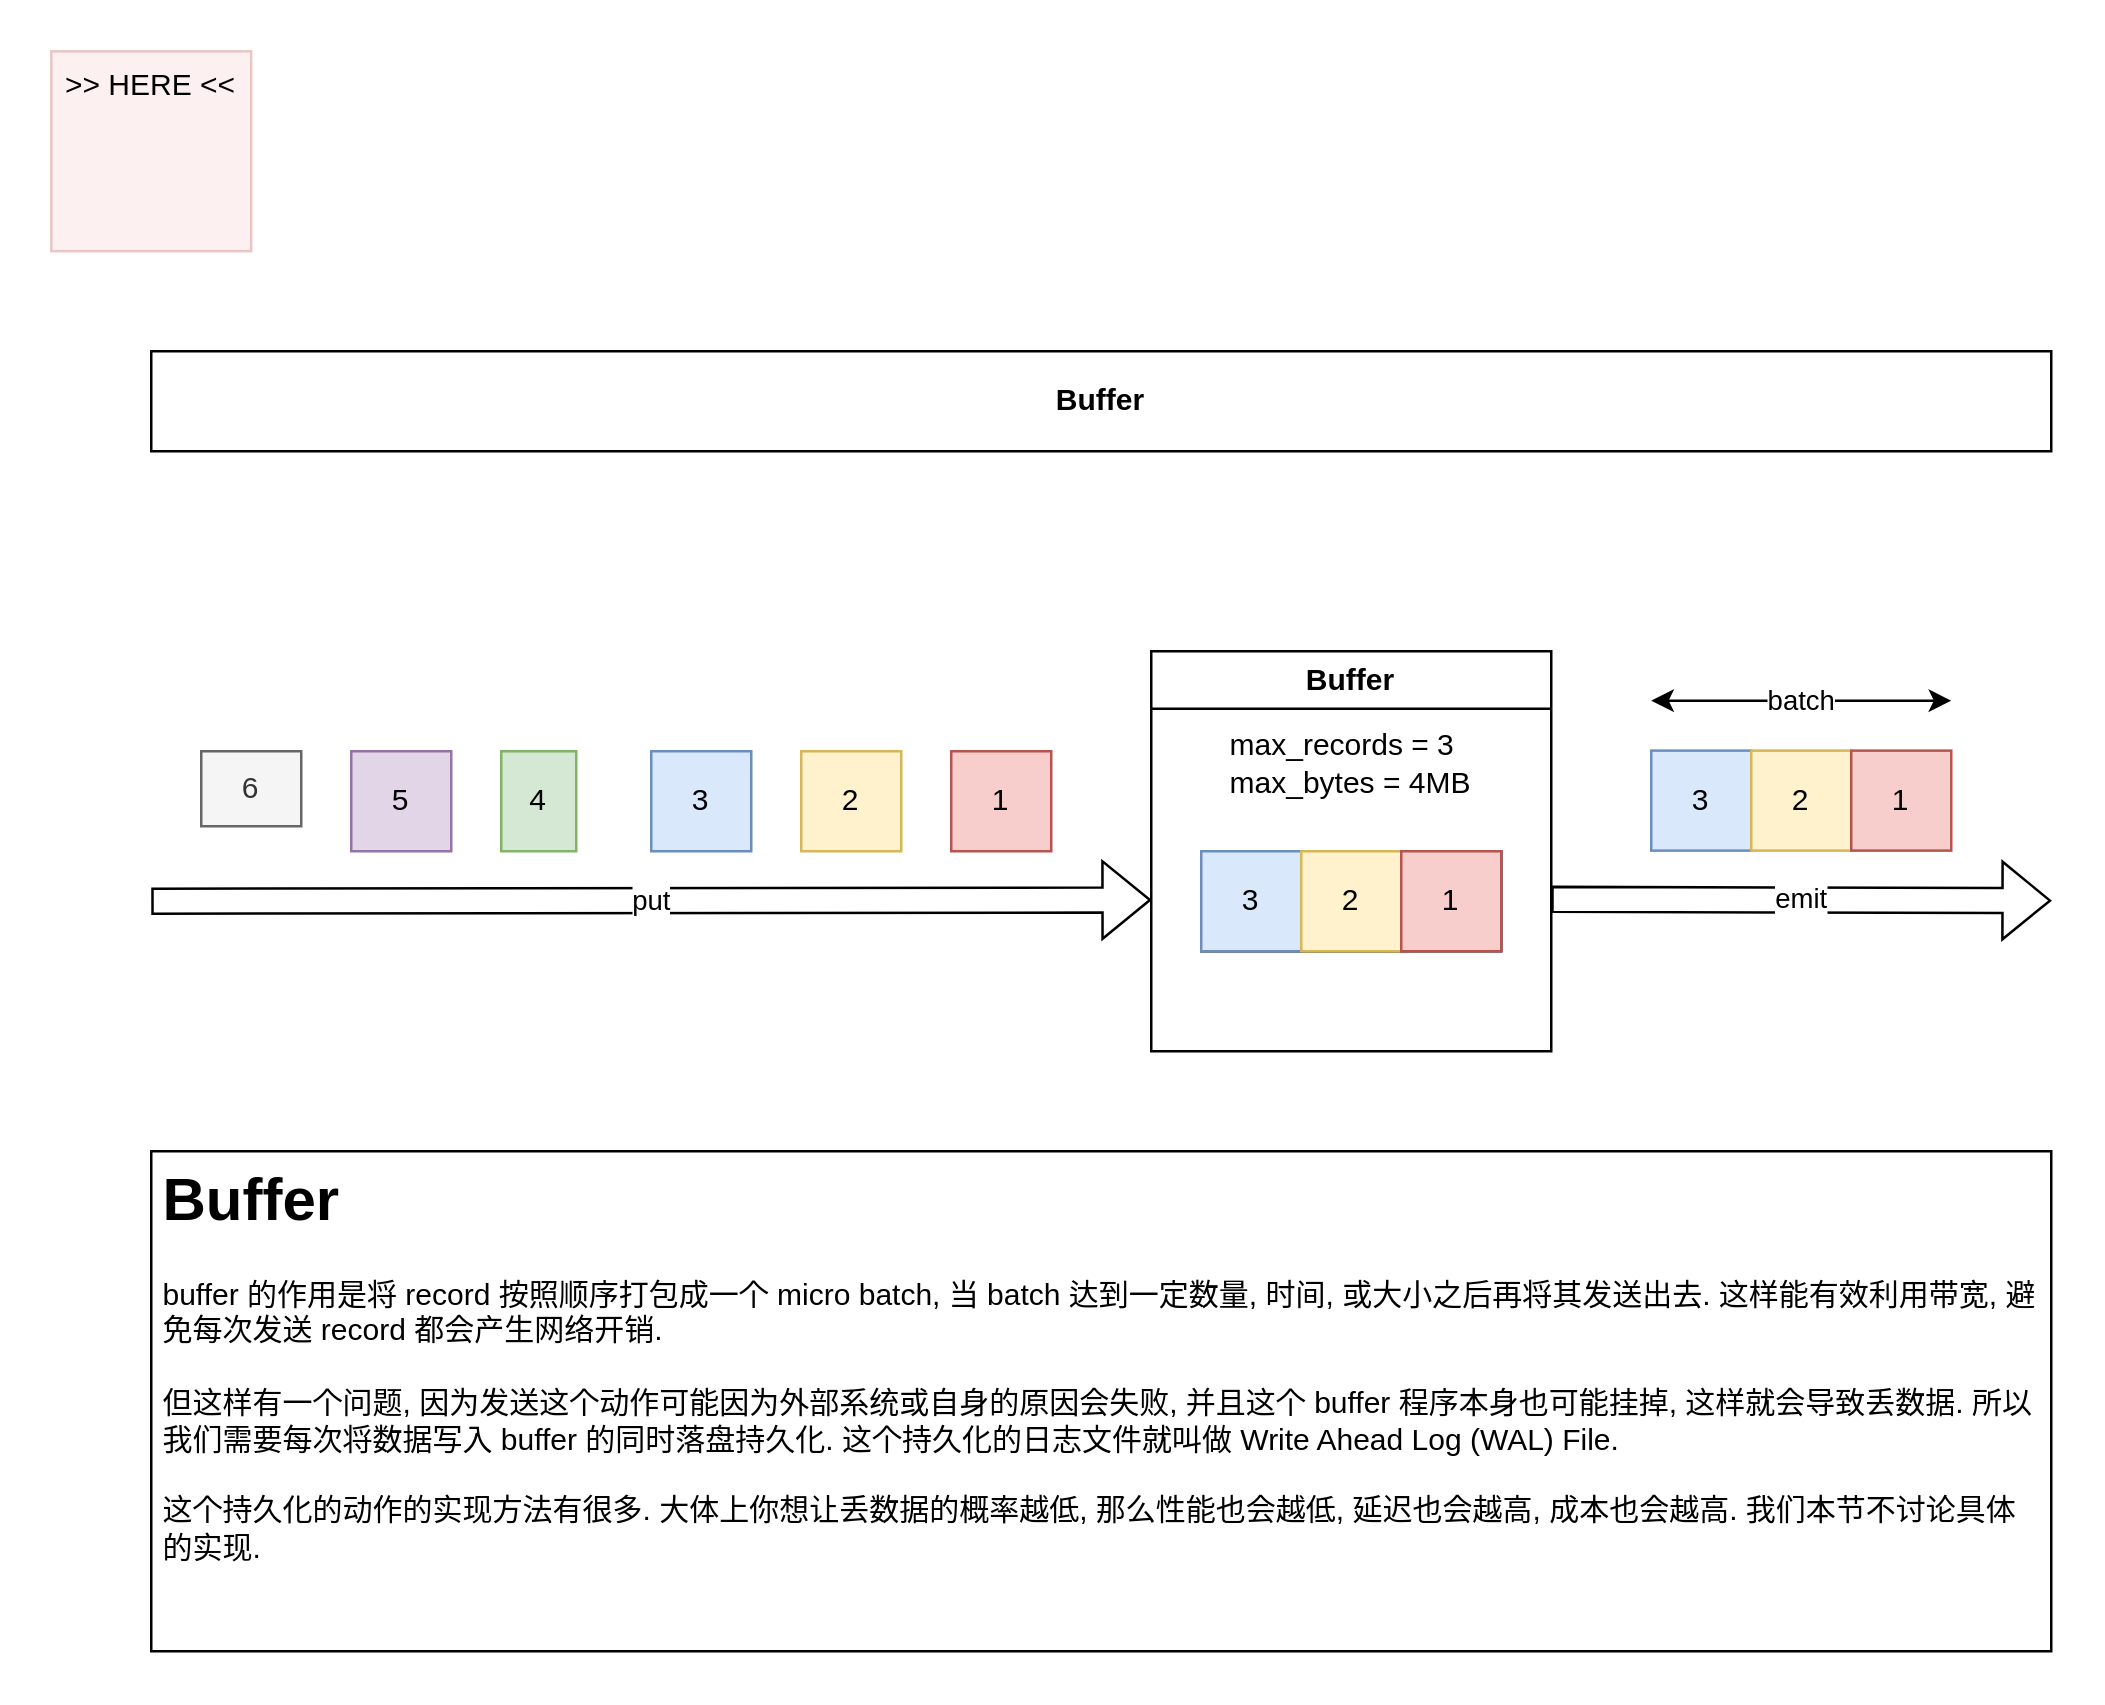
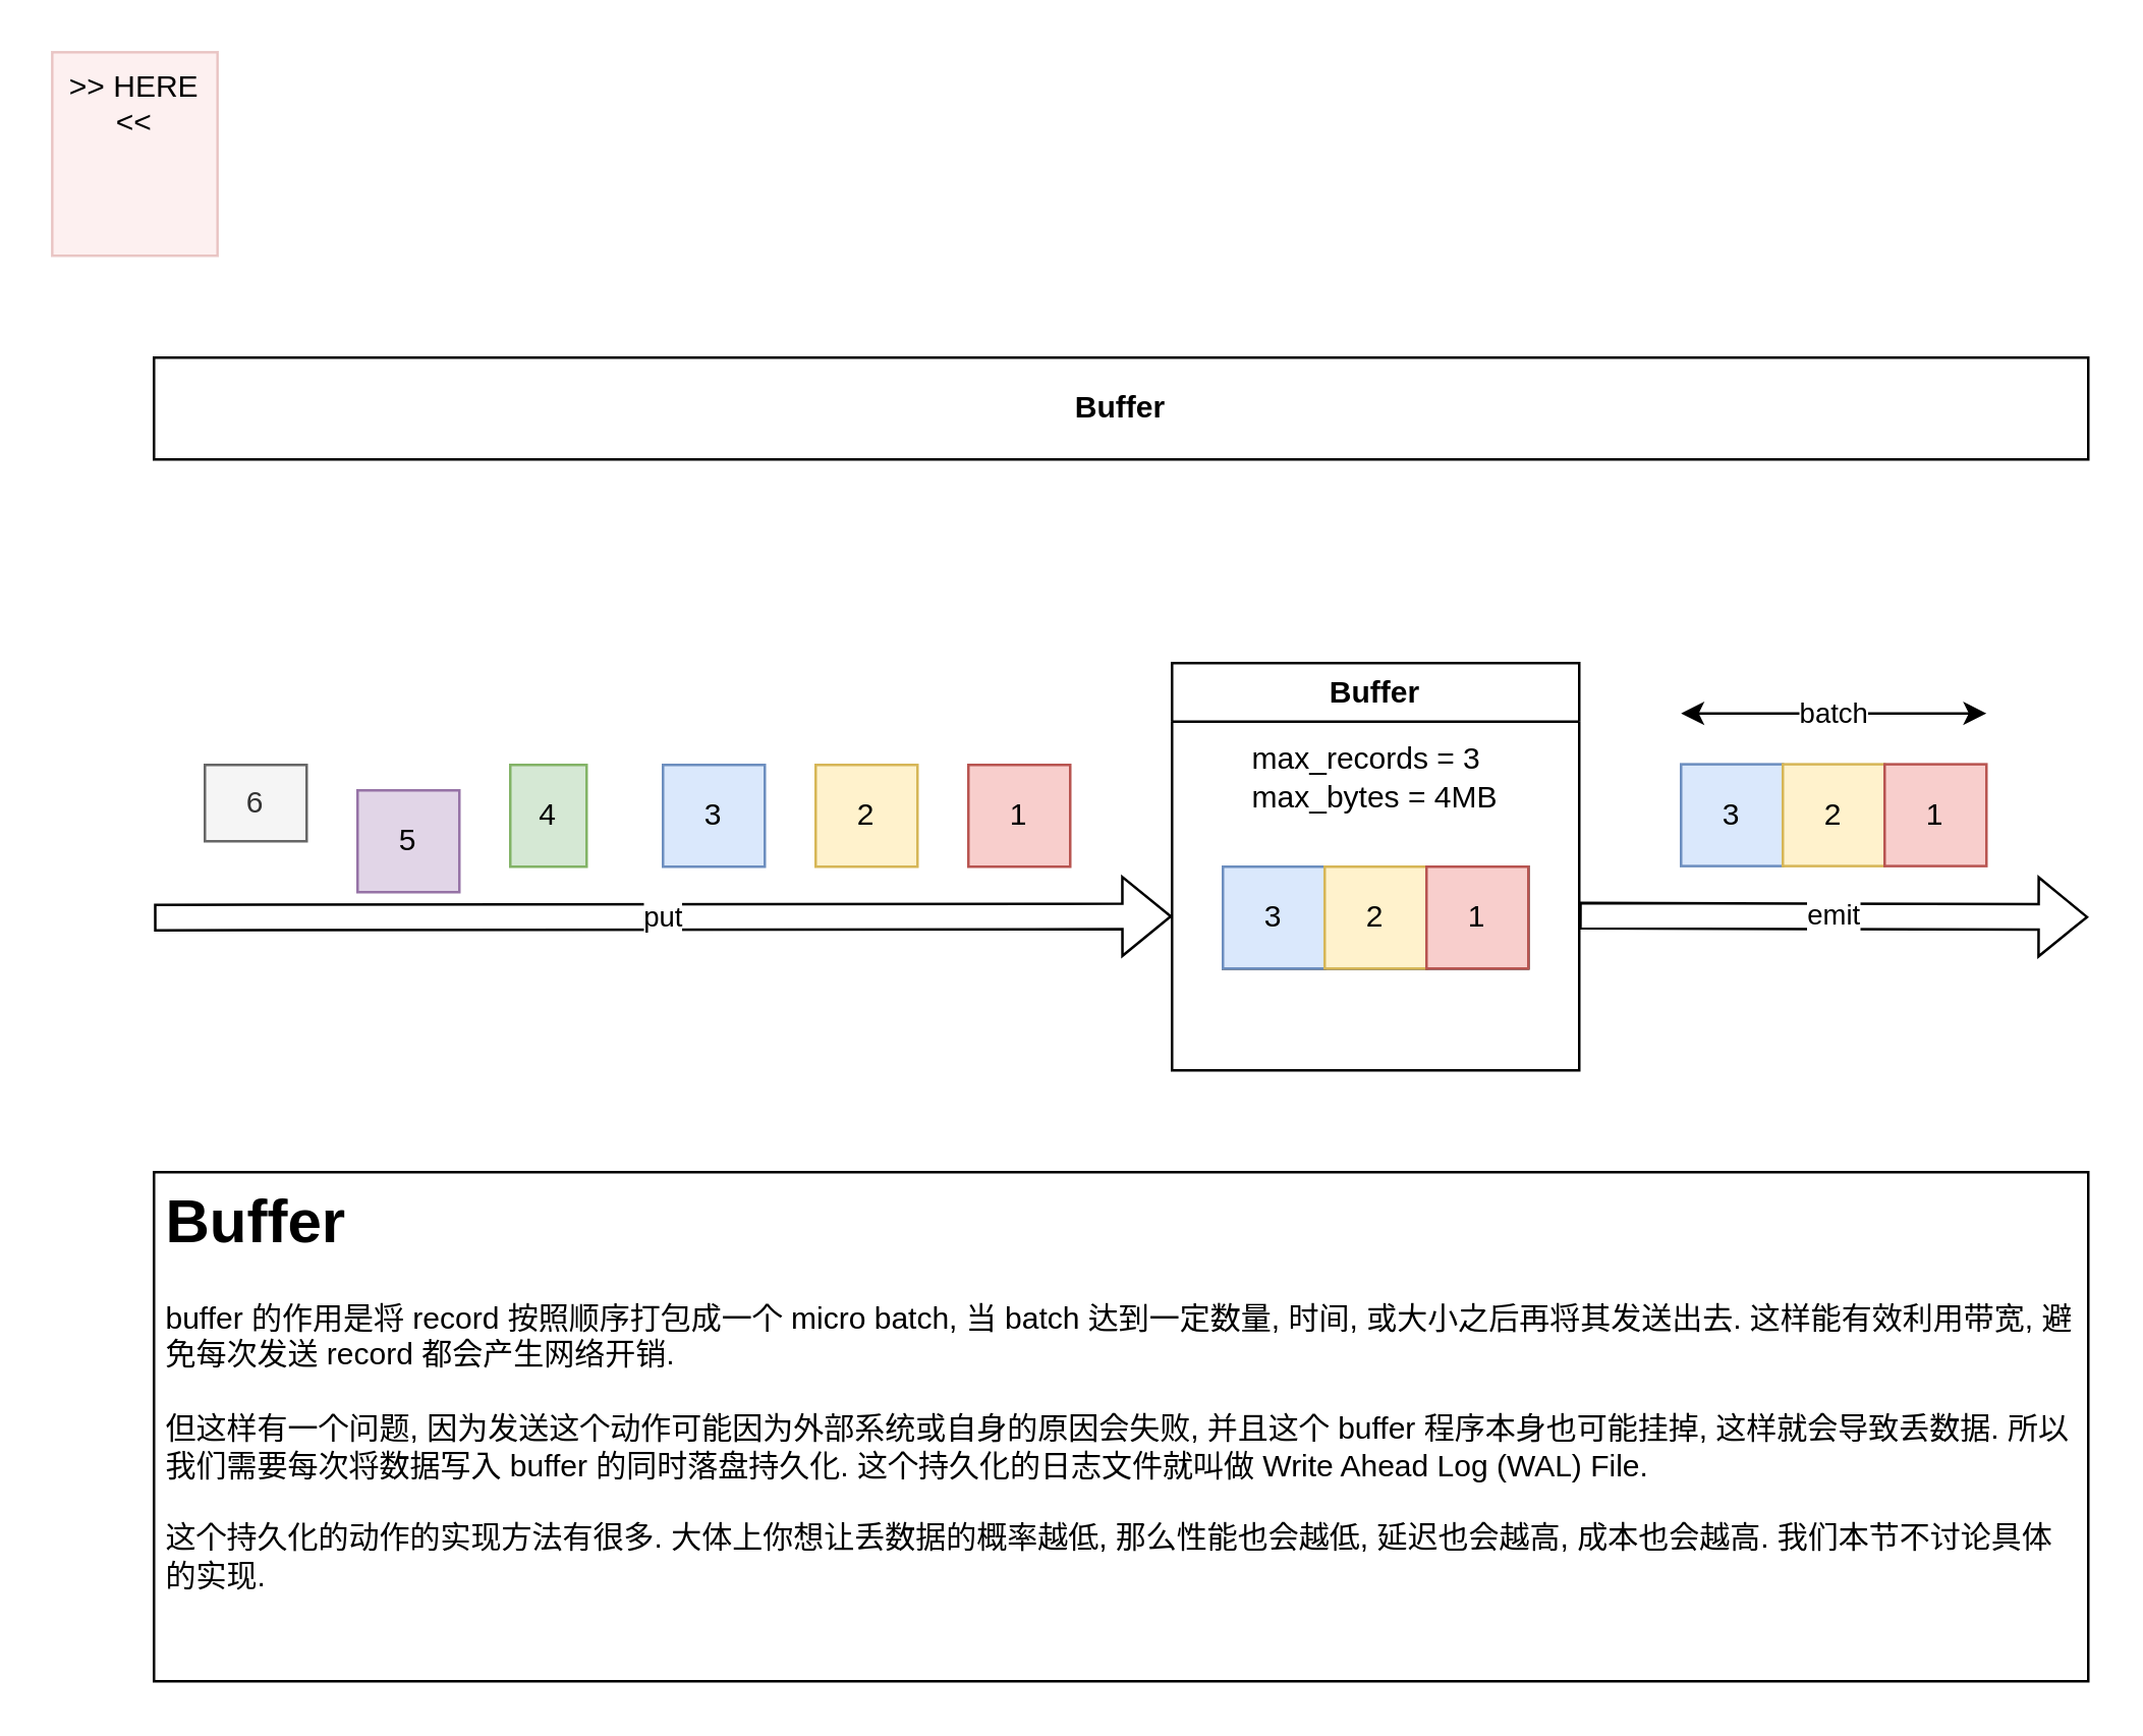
  <mxCell id="0" />
  <mxCell id="1" parent="0" />
  <mxCell id="2" value="&lt;h1 style=&quot;border-color: var(--border-color);&quot;&gt;Buffer&lt;/h1&gt;&lt;h1&gt;&lt;div style=&quot;border-color: var(--border-color); font-size: 12px; font-weight: 400;&quot;&gt;buffer 的作用是将 record 按照顺序打包成一个 micro batch, 当 batch 达到一定数量, 时间, 或大小之后再将其发送出去. 这样能有效利用带宽, 避免每次发送 record 都会产生网络开销.&lt;/div&gt;&lt;div style=&quot;border-color: var(--border-color); font-size: 12px; font-weight: 400;&quot;&gt;&lt;br style=&quot;border-color: var(--border-color);&quot;&gt;&lt;/div&gt;&lt;div style=&quot;border-color: var(--border-color); font-size: 12px; font-weight: 400;&quot;&gt;但这样有一个问题, 因为发送这个动作可能因为外部系统或自身的原因会失败, 并且这个 buffer 程序本身也可能挂掉, 这样就会导致丢数据. 所以我们需要每次将数据写入 buffer 的同时落盘持久化. 这个持久化的日志文件就叫做 Write Ahead Log (WAL) File.&lt;/div&gt;&lt;div style=&quot;border-color: var(--border-color); font-size: 12px; font-weight: 400;&quot;&gt;&lt;br&gt;&lt;/div&gt;&lt;div style=&quot;border-color: var(--border-color); font-size: 12px; font-weight: 400;&quot;&gt;这个持久化的动作的实现方法有很多. 大体上你想让丢数据的概率越低, 那么性能也会越低, 延迟也会越高, 成本也会越高. 我们本节不讨论具体的实现.&lt;/div&gt;&lt;/h1&gt;" style="text;html=1;strokeColor=default;fillColor=none;spacing=5;spacingTop=-20;whiteSpace=wrap;overflow=hidden;rounded=0;" parent="1" vertex="1"><mxGeometry x="60" y="460" width="760" height="200" as="geometry" /></mxCell>
  <mxCell id="3" value="&lt;b&gt;Buffer&lt;/b&gt;" style="text;html=1;strokeColor=default;fillColor=none;align=center;verticalAlign=middle;whiteSpace=wrap;rounded=0;" parent="1" vertex="1"><mxGeometry x="60" y="140" width="760" height="40" as="geometry" /></mxCell>
- <mxCell id="4" value="&amp;gt;&amp;gt; HERE &amp;lt;&amp;lt;" style="whiteSpace=wrap;html=1;aspect=fixed;fillColor=#f8cecc;strokeColor=#b85450;opacity=30;verticalAlign=top;" parent="1" vertex="1"><mxGeometry width="80" height="80" as="geometry" x="20" y="20" /></mxCell>
+ <mxCell id="4" value="&amp;gt;&amp;gt; HERE &amp;lt;&amp;lt;" style="whiteSpace=wrap;html=1;aspect=fixed;fillColor=#f8cecc;strokeColor=#b85450;opacity=30;verticalAlign=top;" parent="1" vertex="1"><mxGeometry x="20" y="20" width="65" height="80" as="geometry" /></mxCell>
  <mxCell id="5" value="3" style="whiteSpace=wrap;html=1;aspect=fixed;fillColor=#dae8fc;strokeColor=#6c8ebf;" parent="1" vertex="1"><mxGeometry x="260" y="300" width="40" height="40" as="geometry" /></mxCell>
  <mxCell id="6" value="2" style="whiteSpace=wrap;html=1;aspect=fixed;fillColor=#fff2cc;strokeColor=#d6b656;" parent="1" vertex="1"><mxGeometry x="320" y="300" width="40" height="40" as="geometry" /></mxCell>
  <mxCell id="7" value="4" style="whiteSpace=wrap;html=1;aspect=fixed;fillColor=#d5e8d4;strokeColor=#82b366;" parent="1" vertex="1"><mxGeometry x="200" y="300" width="30" height="40" as="geometry" /></mxCell>
  <mxCell id="8" value="1" style="whiteSpace=wrap;html=1;aspect=fixed;fillColor=#f8cecc;strokeColor=#b85450;" parent="1" vertex="1"><mxGeometry x="380" y="300" width="40" height="40" as="geometry" /></mxCell>
- <mxCell id="9" value="5" style="whiteSpace=wrap;html=1;aspect=fixed;fillColor=#e1d5e7;strokeColor=#9673a6;" parent="1" vertex="1"><mxGeometry x="140" y="300" width="40" height="40" as="geometry" /></mxCell>
+ <mxCell id="9" value="5" style="whiteSpace=wrap;html=1;aspect=fixed;fillColor=#e1d5e7;strokeColor=#9673a6;" parent="1" vertex="1"><mxGeometry x="140" y="310" width="40" height="40" as="geometry" /></mxCell>
  <mxCell id="10" value="6" style="whiteSpace=wrap;html=1;aspect=fixed;fillColor=#f5f5f5;strokeColor=#666666;fontColor=#333333;" parent="1" vertex="1"><mxGeometry x="80" y="300" width="40" height="30" as="geometry" /></mxCell>
  <mxCell id="11" value="put" style="shape=flexArrow;endArrow=classic;html=1;rounded=0;" parent="1" edge="1"><mxGeometry width="50" height="50" relative="1" as="geometry"><mxPoint x="60" y="360" as="sourcePoint" /><mxPoint x="460" y="359.5" as="targetPoint" /></mxGeometry></mxCell>
  <mxCell id="12" value="" style="whiteSpace=wrap;html=1;aspect=fixed;" parent="1" vertex="1"><mxGeometry x="480" y="340" width="40" height="40" as="geometry" /></mxCell>
  <mxCell id="13" value="" style="whiteSpace=wrap;html=1;aspect=fixed;" parent="1" vertex="1"><mxGeometry x="520" y="340" width="40" height="40" as="geometry" /></mxCell>
  <mxCell id="14" value="" style="whiteSpace=wrap;html=1;aspect=fixed;" parent="1" vertex="1"><mxGeometry x="560" y="340" width="40" height="40" as="geometry" /></mxCell>
  <mxCell id="15" value="3" style="whiteSpace=wrap;html=1;aspect=fixed;fillColor=#dae8fc;strokeColor=#6c8ebf;" parent="1" vertex="1"><mxGeometry x="480" y="340" width="40" height="40" as="geometry" /></mxCell>
  <mxCell id="16" value="2" style="whiteSpace=wrap;html=1;aspect=fixed;fillColor=#fff2cc;strokeColor=#d6b656;" parent="1" vertex="1"><mxGeometry x="520" y="340" width="40" height="40" as="geometry" /></mxCell>
  <mxCell id="17" value="1" style="whiteSpace=wrap;html=1;aspect=fixed;fillColor=#f8cecc;strokeColor=#b85450;" parent="1" vertex="1"><mxGeometry x="560" y="340" width="40" height="40" as="geometry" /></mxCell>
  <mxCell id="18" value="emit" style="shape=flexArrow;endArrow=classic;html=1;rounded=0;" parent="1" edge="1"><mxGeometry width="50" height="50" relative="1" as="geometry"><mxPoint x="620" y="359.25" as="sourcePoint" /><mxPoint x="820" y="359.75" as="targetPoint" /></mxGeometry></mxCell>
  <mxCell id="19" value="3" style="whiteSpace=wrap;html=1;aspect=fixed;fillColor=#dae8fc;strokeColor=#6c8ebf;" parent="1" vertex="1"><mxGeometry x="660" y="299.75" width="40" height="40" as="geometry" /></mxCell>
  <mxCell id="20" value="2" style="whiteSpace=wrap;html=1;aspect=fixed;fillColor=#fff2cc;strokeColor=#d6b656;" parent="1" vertex="1"><mxGeometry x="700" y="299.75" width="40" height="40" as="geometry" /></mxCell>
  <mxCell id="21" value="1" style="whiteSpace=wrap;html=1;aspect=fixed;fillColor=#f8cecc;strokeColor=#b85450;" parent="1" vertex="1"><mxGeometry x="740" y="299.75" width="40" height="40" as="geometry" /></mxCell>
  <mxCell id="22" value="batch" style="endArrow=classic;startArrow=classic;html=1;rounded=0;" parent="1" edge="1"><mxGeometry width="50" height="50" relative="1" as="geometry"><mxPoint x="660" y="279.75" as="sourcePoint" /><mxPoint x="780" y="279.75" as="targetPoint" /></mxGeometry></mxCell>
  <mxCell id="23" value="Buffer" style="swimlane;whiteSpace=wrap;html=1;" parent="1" vertex="1"><mxGeometry x="460" y="260" width="160" height="160" as="geometry" /></mxCell>
  <mxCell id="24" value="&lt;div style=&quot;text-align: left;&quot;&gt;&lt;span style=&quot;background-color: initial;&quot;&gt;max_records = 3&lt;/span&gt;&lt;/div&gt;&lt;div style=&quot;text-align: left;&quot;&gt;&lt;span style=&quot;background-color: initial;&quot;&gt;max_bytes = 4MB&lt;/span&gt;&lt;/div&gt;" style="text;html=1;strokeColor=none;fillColor=none;align=center;verticalAlign=middle;whiteSpace=wrap;rounded=0;" parent="23" vertex="1"><mxGeometry x="20" y="30" width="120" height="30" as="geometry" /></mxCell>
